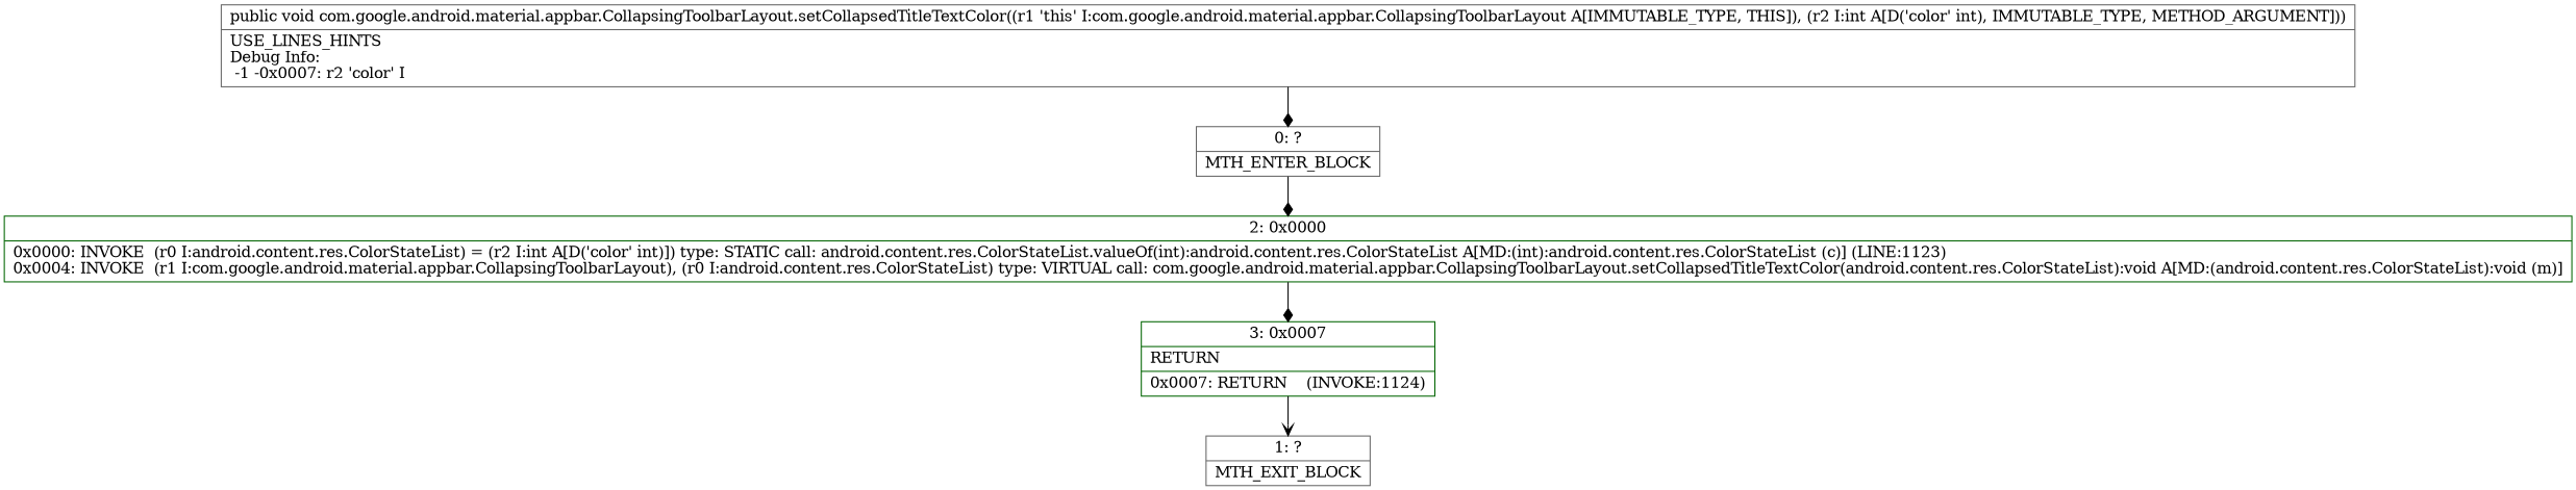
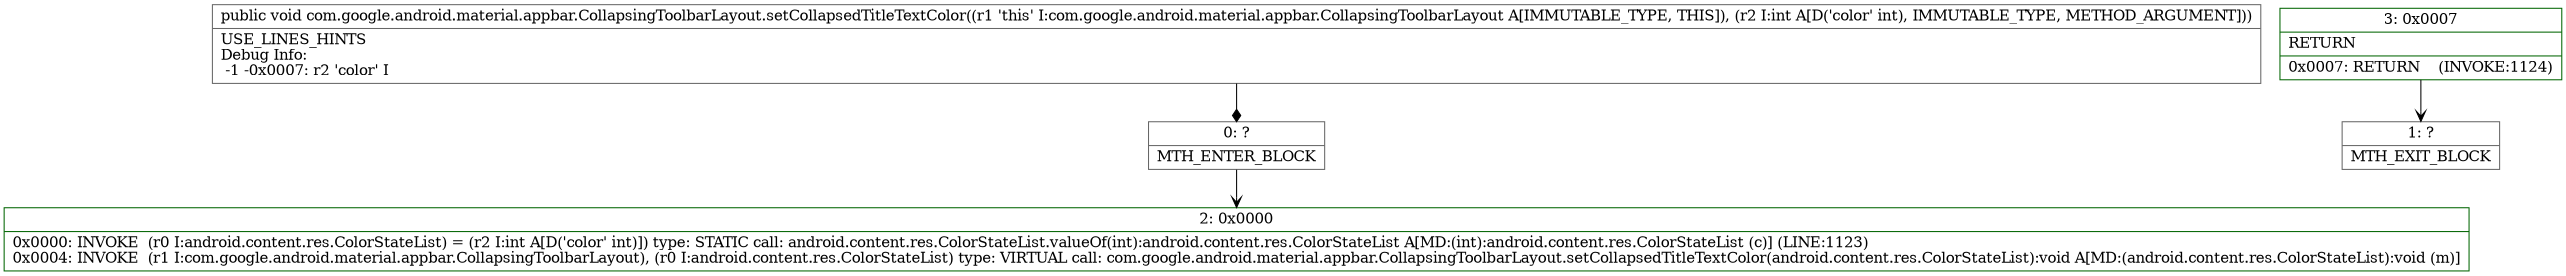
  digraph {
    node [color=gray40 shape=record]
    edge [arrowhead=vee]
    n1 [label="{0\:\ ?|MTH_ENTER_BLOCK\l}"]
    n2 [color=darkgreen label="{2\:\ 0x0000|0x0000: INVOKE  (r0 I:android.content.res.ColorStateList) = (r2 I:int A[D('color' int)]) type: STATIC call: android.content.res.ColorStateList.valueOf(int):android.content.res.ColorStateList A[MD:(int):android.content.res.ColorStateList (c)] (LINE:1123)\l0x0004: INVOKE  (r1 I:com.google.android.material.appbar.CollapsingToolbarLayout), (r0 I:android.content.res.ColorStateList) type: VIRTUAL call: com.google.android.material.appbar.CollapsingToolbarLayout.setCollapsedTitleTextColor(android.content.res.ColorStateList):void A[MD:(android.content.res.ColorStateList):void (m)]\l}"]
    n3 [color=darkgreen label="{3\:\ 0x0007|RETURN\l|0x0007: RETURN    (INVOKE:1124)\l}"]
    n4 [label="{1\:\ ?|MTH_EXIT_BLOCK\l}"]
    n5 [label="{public void com.google.android.material.appbar.CollapsingToolbarLayout.setCollapsedTitleTextColor((r1 'this' I:com.google.android.material.appbar.CollapsingToolbarLayout A[IMMUTABLE_TYPE, THIS]), (r2 I:int A[D('color' int), IMMUTABLE_TYPE, METHOD_ARGUMENT]))  | USE_LINES_HINTS\lDebug Info:\l  \-1 \-0x0007: r2 'color' I\l}"]
-   n1 -> n2 [arrowhead=diamond]
-   n2 -> n3 [arrowhead=diamond]
+   n1 -> n2
    n3 -> n4
    n5 -> n1 [arrowhead=diamond]
  }
